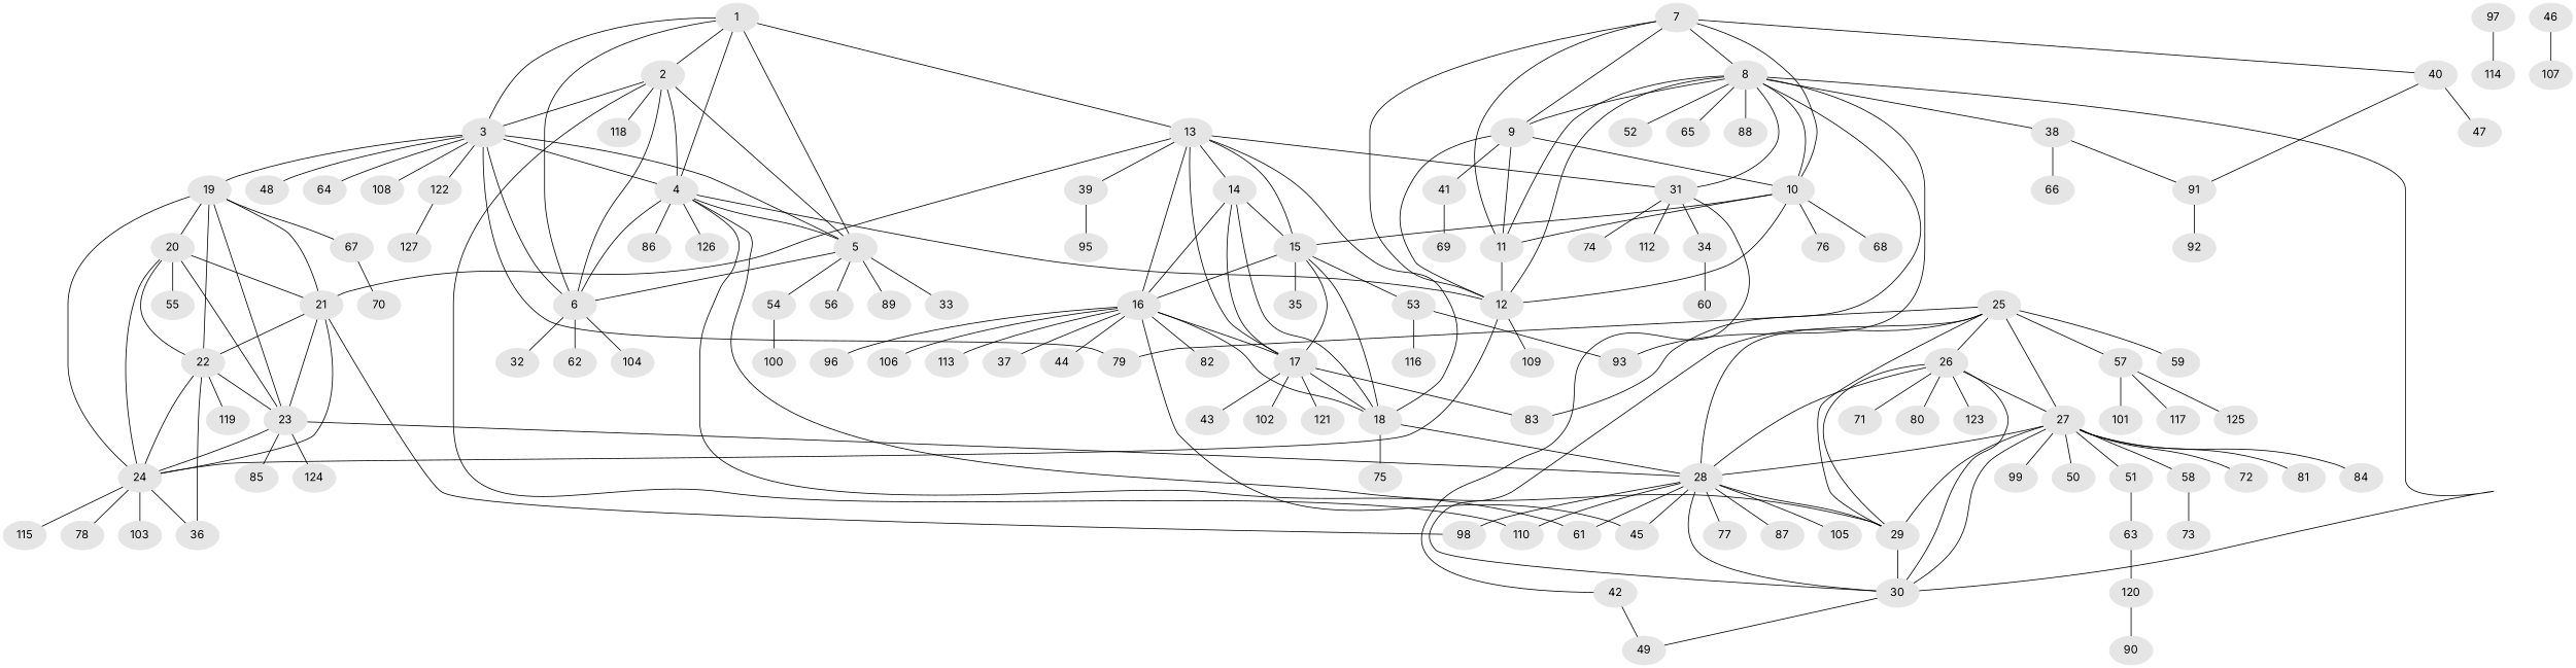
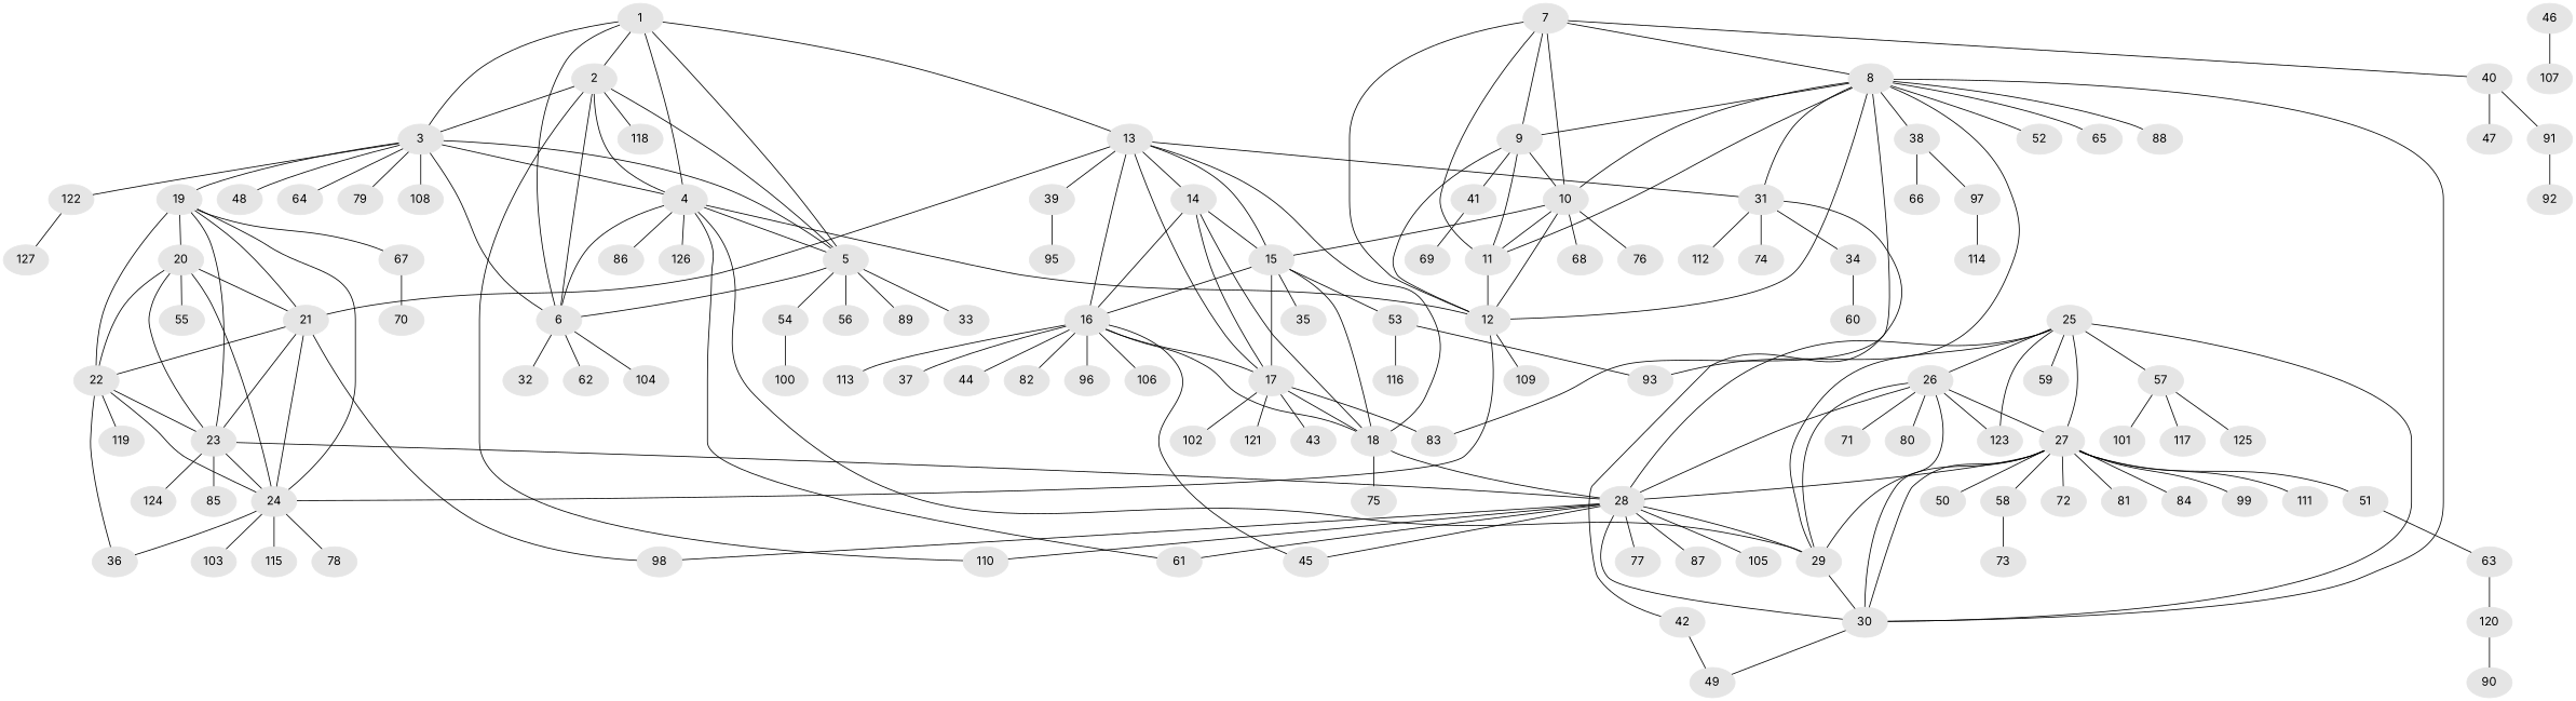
  graph {
    fontname=Inter
    node [color=gray90 fontname=Inter style=filled]
    edge [fontname=Inter]
    1
    2
    3
    4
    5
    6
    13
    110
    118
    19
    48
    64
    79
    108
    122
    12
    29
    61
    86
    126
    33
    54
    56
    89
    32
    62
    104
    31
    15
    14
    16
    17
    18
    21
    39
    24
    20
    22
    23
    67
    127
    109
    30
    100
    7
    8
    9
    10
    11
    40
    38
    52
    65
    83
    88
    93
    41
    68
    76
    47
    91
    49
    34
    42
    74
    112
    66
    97
    69
    35
    53
    36
    78
    103
    115
    37
    44
    45
    82
    96
    106
    113
    43
    102
    121
    28
    75
    98
    95
    116
    77
    87
    105
    55
    119
    85
    124
    70
    46
    107
    25
    26
    27
    57
    59
    71
    80
    123
    50
    51
    58
    72
    81
    84
    99
+   111
    101
    117
    125
    63
    73
    60
    114
    92
    120
    90
    1 -- 2
    1 -- 3
    1 -- 4
    1 -- 5
    1 -- 6
    1 -- 13
    2 -- 3
    2 -- 4
    2 -- 5
    2 -- 6
    2 -- 110
    2 -- 118
    3 -- 4
    3 -- 5
    3 -- 6
    3 -- 19
    3 -- 48
    3 -- 64
    3 -- 79
    3 -- 108
    3 -- 122
    4 -- 5
    4 -- 6
    4 -- 12
    4 -- 29
    4 -- 61
    4 -- 86
    4 -- 126
    5 -- 6
    5 -- 33
    5 -- 54
    5 -- 56
    5 -- 89
    6 -- 32
    6 -- 62
    6 -- 104
    13 -- 31
    13 -- 15
    13 -- 14
    13 -- 16
    13 -- 17
    13 -- 18
    13 -- 21
    13 -- 39
    19 -- 21
    19 -- 24
    19 -- 20
    19 -- 22
    19 -- 23
    19 -- 67
    122 -- 127
    12 -- 24
    12 -- 109
    29 -- 30
    54 -- 100
    31 -- 34
    31 -- 42
    31 -- 74
    31 -- 112
    15 -- 16
    15 -- 17
    15 -- 18
    15 -- 35
    15 -- 53
    14 -- 15
    14 -- 16
    14 -- 17
    14 -- 18
    16 -- 17
    16 -- 18
    16 -- 37
    16 -- 44
    16 -- 45
    16 -- 82
    16 -- 96
    16 -- 106
    16 -- 113
    17 -- 18
    17 -- 83
    17 -- 43
    17 -- 102
    17 -- 121
    18 -- 28
    18 -- 75
    21 -- 24
    21 -- 22
    21 -- 23
    21 -- 98
    39 -- 95
    24 -- 36
    24 -- 78
    24 -- 103
    24 -- 115
    20 -- 21
    20 -- 24
    20 -- 22
    20 -- 23
    20 -- 55
    22 -- 24
    22 -- 23
    22 -- 36
    22 -- 119
    23 -- 24
    23 -- 28
    23 -- 85
    23 -- 124
    67 -- 70
    30 -- 49
    7 -- 12
    7 -- 8
    7 -- 9
    7 -- 10
    7 -- 11
    7 -- 40
    8 -- 12
    8 -- 31
    8 -- 30
    8 -- 9
    8 -- 10
    8 -- 11
    8 -- 38
    8 -- 52
    8 -- 65
    8 -- 83
    8 -- 88
    8 -- 93
    9 -- 12
    9 -- 10
    9 -- 11
    9 -- 41
    10 -- 12
    10 -- 15
    10 -- 11
    10 -- 68
    10 -- 76
    11 -- 12
    40 -- 47
    40 -- 91
    38 -- 66
-   38 -- 91
+   38 -- 97
    41 -- 69
    91 -- 92
    34 -- 60
    42 -- 49
    97 -- 114
    53 -- 93
    53 -- 116
    28 -- 110
    28 -- 29
    28 -- 61
    28 -- 30
    28 -- 45
    28 -- 98
    28 -- 77
    28 -- 87
    28 -- 105
    46 -- 107
-   25 -- 79
+   25 -- 123
    25 -- 29
    25 -- 30
    25 -- 28
    25 -- 26
    25 -- 27
    25 -- 57
    25 -- 59
    26 -- 29
    26 -- 30
    26 -- 28
    26 -- 27
    26 -- 71
    26 -- 80
    26 -- 123
    27 -- 29
    27 -- 30
    27 -- 28
    27 -- 50
    27 -- 51
    27 -- 58
    27 -- 72
    27 -- 81
    27 -- 84
    27 -- 99
+   27 -- 111
    57 -- 101
    57 -- 117
    57 -- 125
    51 -- 63
    58 -- 73
    63 -- 120
    120 -- 90
  }
